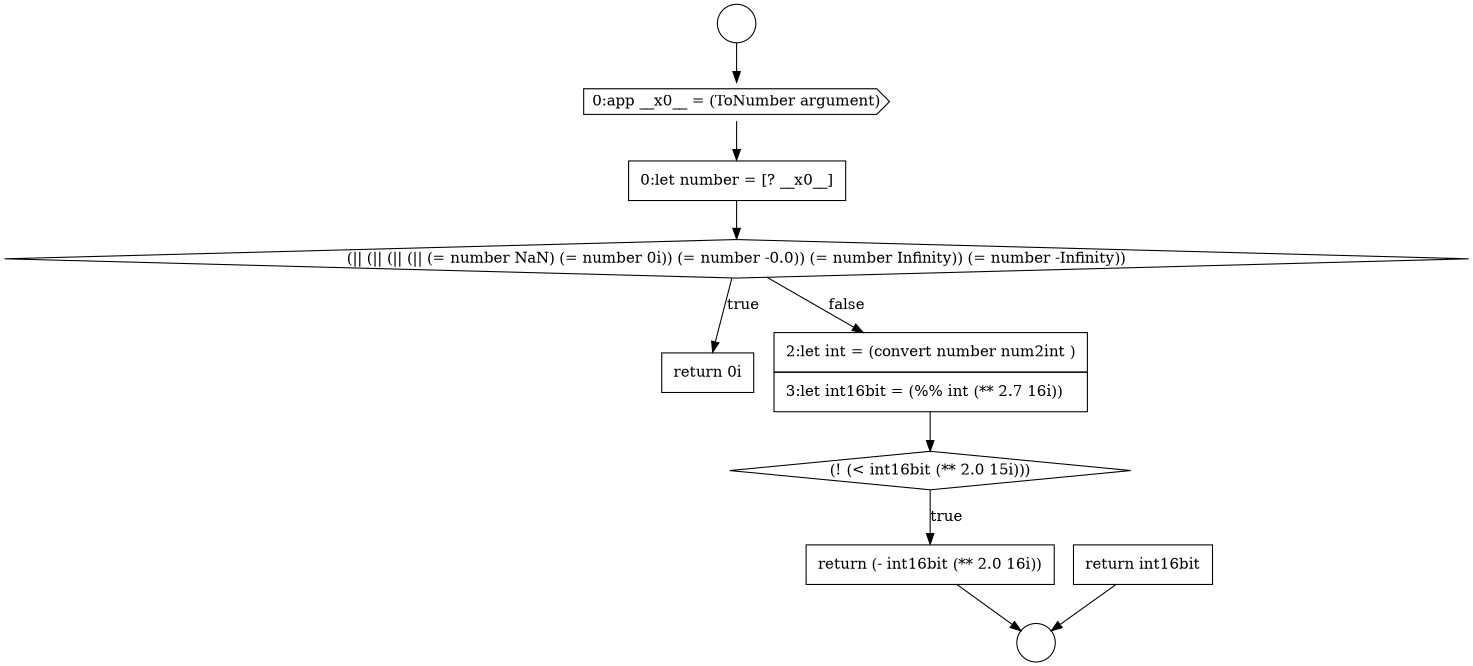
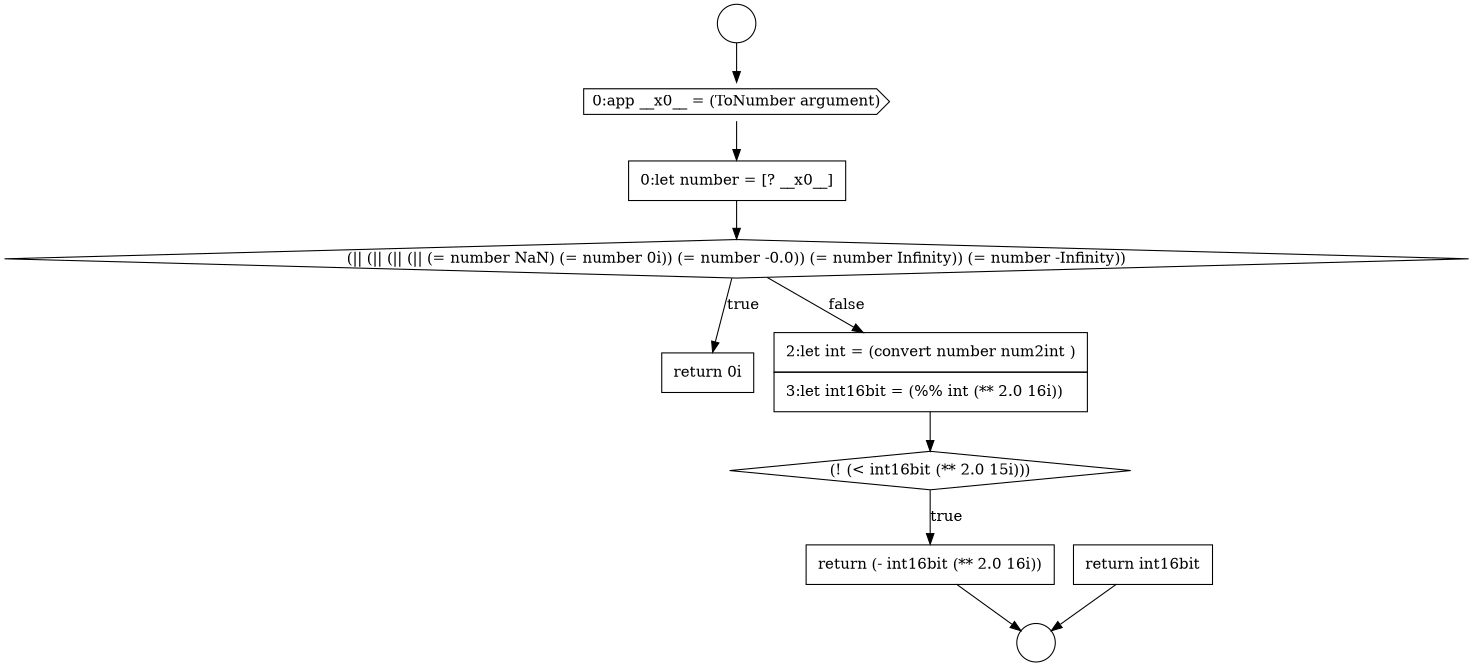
  digraph {
    node [color=black fillcolor=white shape=none style=filled]
    edge [color=black]
    n1 [label=" " shape=circle]
    n2 [label=<<font color="black">0:app __x0__ = (ToNumber argument)</font>> shape=cds]
    n3 [label=<<font color="black">     <table border="0" cellborder="1" cellspacing="0" cellpadding="10">       <tr><td align="left">0:let number = [? __x0__]</td></tr>     </table>   </font>> margin=0]
    n4 [label=<<font color="black">     <table border="0" cellborder="1" cellspacing="0" cellpadding="10">       <tr><td align="left">return 0i</td></tr>     </table>   </font>> margin=0]
-   n5 [label=<<font color="black">     <table border="0" cellborder="1" cellspacing="0" cellpadding="10">       <tr><td align="left">2:let int = (convert number num2int )</td></tr>       <tr><td align="left">3:let int16bit = (%% int (** 2.7 16i))</td></tr>     </table>   </font>> margin=0]
+   n5 [label=<<font color="black">     <table border="0" cellborder="1" cellspacing="0" cellpadding="10">       <tr><td align="left">2:let int = (convert number num2int )</td></tr>       <tr><td align="left">3:let int16bit = (%% int (** 2.0 16i))</td></tr>     </table>   </font>> margin=0]
    n6 [label=<<font color="black">(! (&lt; int16bit (** 2.0 15i)))</font>> shape=diamond]
    n7 [label=" " shape=circle]
    n8 [label=<<font color="black">     <table border="0" cellborder="1" cellspacing="0" cellpadding="10">       <tr><td align="left">return (- int16bit (** 2.0 16i))</td></tr>     </table>   </font>> margin=0]
    n9 [label=<<font color="black">(|| (|| (|| (|| (= number NaN) (= number 0i)) (= number -0.0)) (= number Infinity)) (= number -Infinity))</font>> shape=diamond]
    n10 [label=<<font color="black">     <table border="0" cellborder="1" cellspacing="0" cellpadding="10">       <tr><td align="left">return int16bit</td></tr>     </table>   </font>> margin=0]
    n1 -> n2
    n2 -> n3
    n3 -> n9
    n5 -> n6
    n6 -> n8 [label=<<font color="black">true</font>>]
    n8 -> n7
    n9 -> n4 [label=<<font color="black">true</font>>]
    n9 -> n5 [label=<<font color="black">false</font>>]
    n10 -> n7
  }
